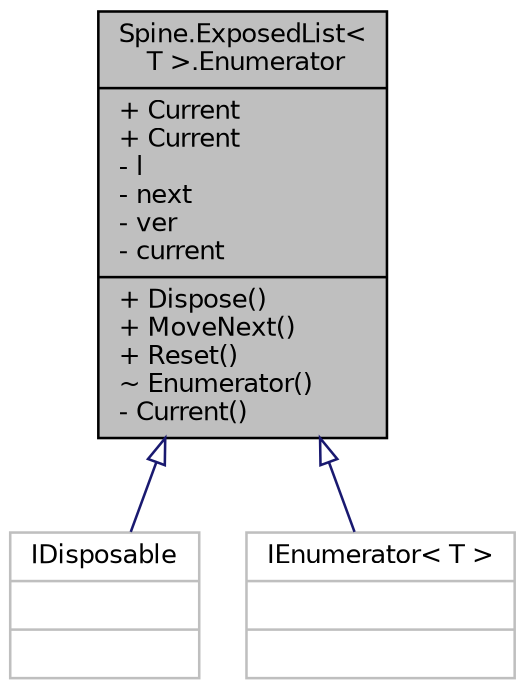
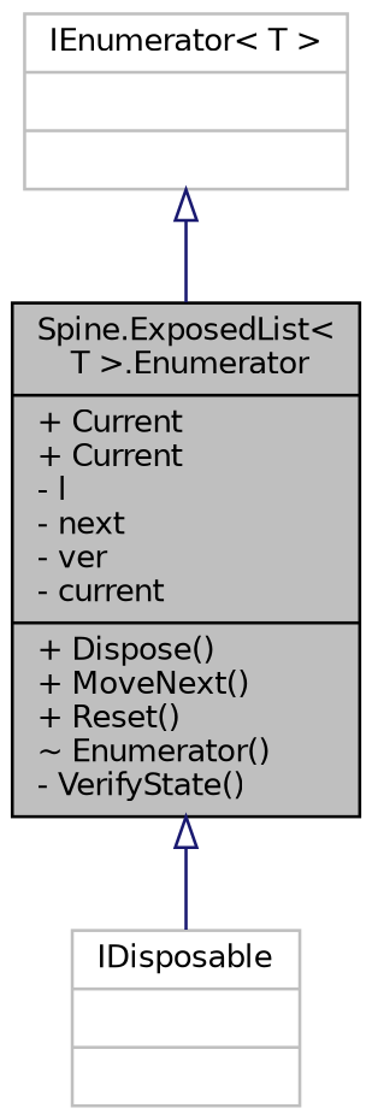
  digraph {
    node [color=grey75 fillcolor=white fontname=Helvetica fontsize=10 shape=record style=filled]
    edge [arrowtail=onormal color=midnightblue dir=back fontname=Helvetica fontsize=10 labelfontname=Helvetica labelfontsize=10 style=solid]
-   n1 [color=black fillcolor=grey75 fontcolor=black height=0.2 label="{Spine.ExposedList\<\l T \>.Enumerator\n|+ Current\l+ Current\l- l\l- next\l- ver\l- current\l|+ Dispose()\l+ MoveNext()\l+ Reset()\l~ Enumerator()\l- Current()\l}" width=0.4]
+   n1 [color=black fillcolor=grey75 fontcolor=black height=0.2 label="{Spine.ExposedList\<\l T \>.Enumerator\n|+ Current\l+ Current\l- l\l- next\l- ver\l- current\l|+ Dispose()\l+ MoveNext()\l+ Reset()\l~ Enumerator()\l- VerifyState()\l}" width=0.4]
    n2 [height=0.2 label="{IDisposable\n||}" width=0.4]
    n3 [height=0.2 label="{IEnumerator\< T \>\n||}" width=0.4]
    n1 -> n2
-   n1 -> n3
+   n3 -> n1
  }
